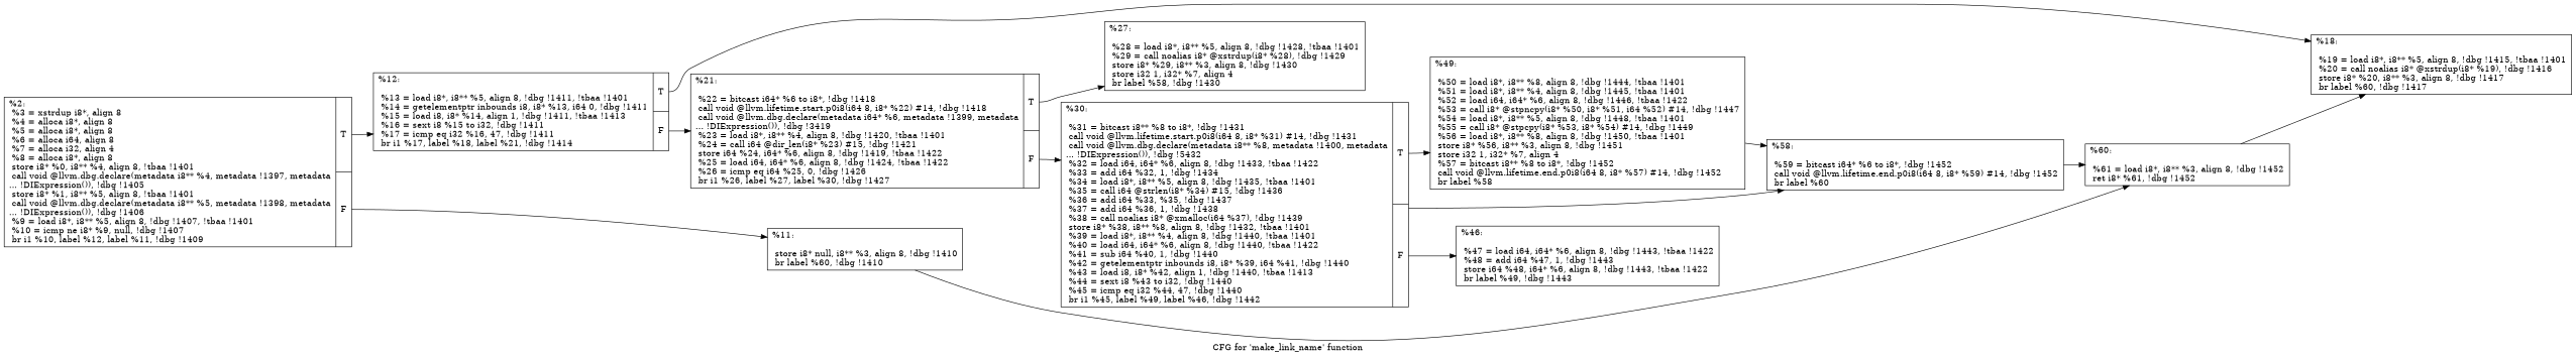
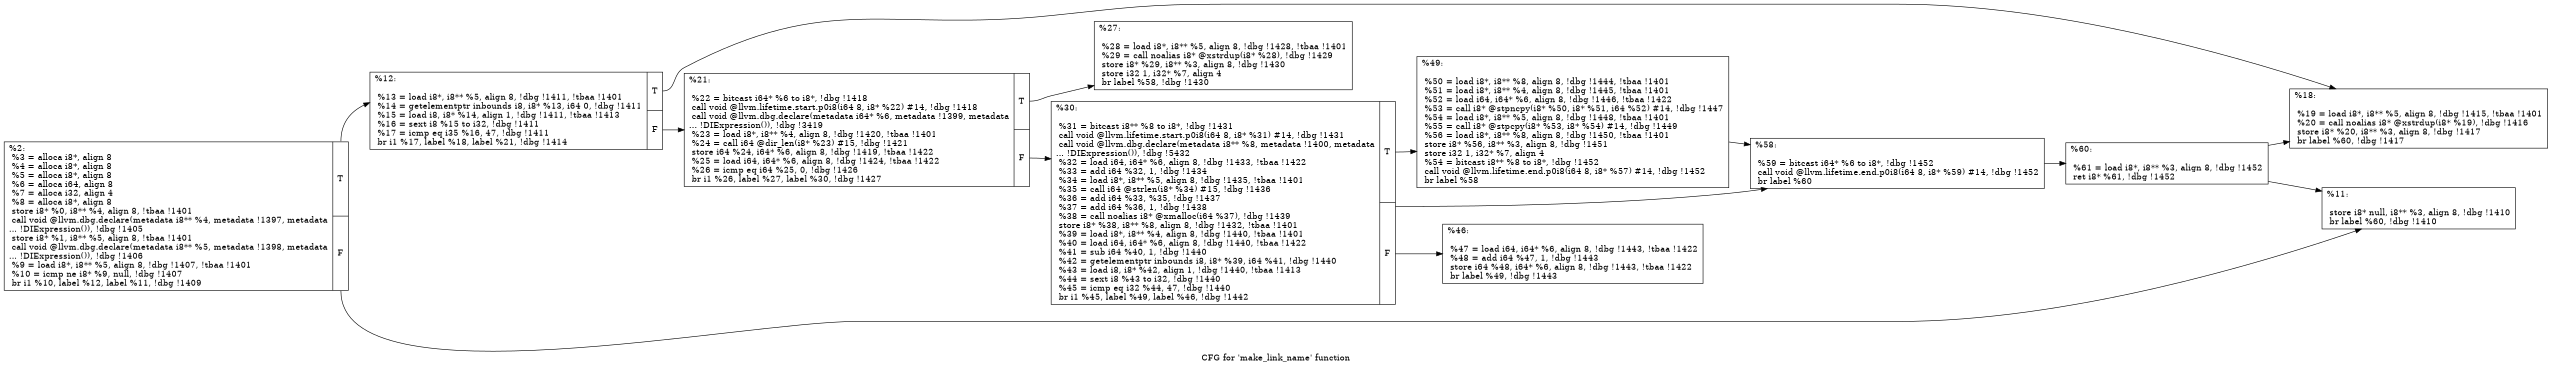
  digraph {
    label="CFG for 'make_link_name' function"
    rankdir=LR
    node [shape=record]
-   n1 [label="{%2:\l  %3 = xstrdup i8*, align 8\l  %4 = alloca i8*, align 8\l  %5 = alloca i8*, align 8\l  %6 = alloca i64, align 8\l  %7 = alloca i32, align 4\l  %8 = alloca i8*, align 8\l  store i8* %0, i8** %4, align 8, !tbaa !1401\l  call void @llvm.dbg.declare(metadata i8** %4, metadata !1397, metadata\l... !DIExpression()), !dbg !1405\l  store i8* %1, i8** %5, align 8, !tbaa !1401\l  call void @llvm.dbg.declare(metadata i8** %5, metadata !1398, metadata\l... !DIExpression()), !dbg !1406\l  %9 = load i8*, i8** %5, align 8, !dbg !1407, !tbaa !1401\l  %10 = icmp ne i8* %9, null, !dbg !1407\l  br i1 %10, label %12, label %11, !dbg !1409\l|{<s0>T|<s1>F}}"]
-   n2 [label="{%12:\l\l  %13 = load i8*, i8** %5, align 8, !dbg !1411, !tbaa !1401\l  %14 = getelementptr inbounds i8, i8* %13, i64 0, !dbg !1411\l  %15 = load i8, i8* %14, align 1, !dbg !1411, !tbaa !1413\l  %16 = sext i8 %15 to i32, !dbg !1411\l  %17 = icmp eq i32 %16, 47, !dbg !1411\l  br i1 %17, label %18, label %21, !dbg !1414\l|{<s0>T|<s1>F}}"]
+   n1 [label="{%2:\l  %3 = alloca i8*, align 8\l  %4 = alloca i8*, align 8\l  %5 = alloca i8*, align 8\l  %6 = alloca i64, align 8\l  %7 = alloca i32, align 4\l  %8 = alloca i8*, align 8\l  store i8* %0, i8** %4, align 8, !tbaa !1401\l  call void @llvm.dbg.declare(metadata i8** %4, metadata !1397, metadata\l... !DIExpression()), !dbg !1405\l  store i8* %1, i8** %5, align 8, !tbaa !1401\l  call void @llvm.dbg.declare(metadata i8** %5, metadata !1398, metadata\l... !DIExpression()), !dbg !1406\l  %9 = load i8*, i8** %5, align 8, !dbg !1407, !tbaa !1401\l  %10 = icmp ne i8* %9, null, !dbg !1407\l  br i1 %10, label %12, label %11, !dbg !1409\l|{<s0>T|<s1>F}}"]
+   n2 [label="{%12:\l\l  %13 = load i8*, i8** %5, align 8, !dbg !1411, !tbaa !1401\l  %14 = getelementptr inbounds i8, i8* %13, i64 0, !dbg !1411\l  %15 = load i8, i8* %14, align 1, !dbg !1411, !tbaa !1413\l  %16 = sext i8 %15 to i32, !dbg !1411\l  %17 = icmp eq i35 %16, 47, !dbg !1411\l  br i1 %17, label %18, label %21, !dbg !1414\l|{<s0>T|<s1>F}}"]
    n3 [label="{%11:\l\l  store i8* null, i8** %3, align 8, !dbg !1410\l  br label %60, !dbg !1410\l}"]
    n4 [label="{%18:\l\l  %19 = load i8*, i8** %5, align 8, !dbg !1415, !tbaa !1401\l  %20 = call noalias i8* @xstrdup(i8* %19), !dbg !1416\l  store i8* %20, i8** %3, align 8, !dbg !1417\l  br label %60, !dbg !1417\l}"]
    n5 [label="{%21:\l\l  %22 = bitcast i64* %6 to i8*, !dbg !1418\l  call void @llvm.lifetime.start.p0i8(i64 8, i8* %22) #14, !dbg !1418\l  call void @llvm.dbg.declare(metadata i64* %6, metadata !1399, metadata\l... !DIExpression()), !dbg !3419\l  %23 = load i8*, i8** %4, align 8, !dbg !1420, !tbaa !1401\l  %24 = call i64 @dir_len(i8* %23) #15, !dbg !1421\l  store i64 %24, i64* %6, align 8, !dbg !1419, !tbaa !1422\l  %25 = load i64, i64* %6, align 8, !dbg !1424, !tbaa !1422\l  %26 = icmp eq i64 %25, 0, !dbg !1426\l  br i1 %26, label %27, label %30, !dbg !1427\l|{<s0>T|<s1>F}}"]
    n6 [label="{%60:\l\l  %61 = load i8*, i8** %3, align 8, !dbg !1452\l  ret i8* %61, !dbg !1452\l}"]
    n7 [label="{%27:\l\l  %28 = load i8*, i8** %5, align 8, !dbg !1428, !tbaa !1401\l  %29 = call noalias i8* @xstrdup(i8* %28), !dbg !1429\l  store i8* %29, i8** %3, align 8, !dbg !1430\l  store i32 1, i32* %7, align 4\l  br label %58, !dbg !1430\l}"]
    n8 [label="{%30:\l\l  %31 = bitcast i8** %8 to i8*, !dbg !1431\l  call void @llvm.lifetime.start.p0i8(i64 8, i8* %31) #14, !dbg !1431\l  call void @llvm.dbg.declare(metadata i8** %8, metadata !1400, metadata\l... !DIExpression()), !dbg !5432\l  %32 = load i64, i64* %6, align 8, !dbg !1433, !tbaa !1422\l  %33 = add i64 %32, 1, !dbg !1434\l  %34 = load i8*, i8** %5, align 8, !dbg !1435, !tbaa !1401\l  %35 = call i64 @strlen(i8* %34) #15, !dbg !1436\l  %36 = add i64 %33, %35, !dbg !1437\l  %37 = add i64 %36, 1, !dbg !1438\l  %38 = call noalias i8* @xmalloc(i64 %37), !dbg !1439\l  store i8* %38, i8** %8, align 8, !dbg !1432, !tbaa !1401\l  %39 = load i8*, i8** %4, align 8, !dbg !1440, !tbaa !1401\l  %40 = load i64, i64* %6, align 8, !dbg !1440, !tbaa !1422\l  %41 = sub i64 %40, 1, !dbg !1440\l  %42 = getelementptr inbounds i8, i8* %39, i64 %41, !dbg !1440\l  %43 = load i8, i8* %42, align 1, !dbg !1440, !tbaa !1413\l  %44 = sext i8 %43 to i32, !dbg !1440\l  %45 = icmp eq i32 %44, 47, !dbg !1440\l  br i1 %45, label %49, label %46, !dbg !1442\l|{<s0>T|<s1>F}}"]
    n9 [label="{%58:\l\l  %59 = bitcast i64* %6 to i8*, !dbg !1452\l  call void @llvm.lifetime.end.p0i8(i64 8, i8* %59) #14, !dbg !1452\l  br label %60\l}"]
-   n10 [label="{%49:\l\l  %50 = load i8*, i8** %8, align 8, !dbg !1444, !tbaa !1401\l  %51 = load i8*, i8** %4, align 8, !dbg !1445, !tbaa !1401\l  %52 = load i64, i64* %6, align 8, !dbg !1446, !tbaa !1422\l  %53 = call i8* @stpncpy(i8* %50, i8* %51, i64 %52) #14, !dbg !1447\l  %54 = load i8*, i8** %5, align 8, !dbg !1448, !tbaa !1401\l  %55 = call i8* @stpcpy(i8* %53, i8* %54) #14, !dbg !1449\l  %56 = load i8*, i8** %8, align 8, !dbg !1450, !tbaa !1401\l  store i8* %56, i8** %3, align 8, !dbg !1451\l  store i32 1, i32* %7, align 4\l  %57 = bitcast i8** %8 to i8*, !dbg !1452\l  call void @llvm.lifetime.end.p0i8(i64 8, i8* %57) #14, !dbg !1452\l  br label %58\l}"]
+   n10 [label="{%49:\l\l  %50 = load i8*, i8** %8, align 8, !dbg !1444, !tbaa !1401\l  %51 = load i8*, i8** %4, align 8, !dbg !1445, !tbaa !1401\l  %52 = load i64, i64* %6, align 8, !dbg !1446, !tbaa !1422\l  %53 = call i8* @stpncpy(i8* %50, i8* %51, i64 %52) #14, !dbg !1447\l  %54 = load i8*, i8** %5, align 8, !dbg !1448, !tbaa !1401\l  %55 = call i8* @stpcpy(i8* %53, i8* %54) #14, !dbg !1449\l  %56 = load i8*, i8** %8, align 8, !dbg !1450, !tbaa !1401\l  store i8* %56, i8** %3, align 8, !dbg !1451\l  store i32 1, i32* %7, align 4\l  %54 = bitcast i8** %8 to i8*, !dbg !1452\l  call void @llvm.lifetime.end.p0i8(i64 8, i8* %57) #14, !dbg !1452\l  br label %58\l}"]
    n11 [label="{%46:\l\l  %47 = load i64, i64* %6, align 8, !dbg !1443, !tbaa !1422\l  %48 = add i64 %47, 1, !dbg !1443\l  store i64 %48, i64* %6, align 8, !dbg !1443, !tbaa !1422\l  br label %49, !dbg !1443\l}"]
    n1 -> n2 [tailport=s0]
    n1 -> n3 [tailport=s1]
    n2 -> n4 [tailport=s0]
    n2 -> n5 [tailport=s1]
-   n3 -> n6
+   n6 -> n3
    n5 -> n7 [tailport=s0]
    n5 -> n8 [tailport=s1]
    n6 -> n4
    n8 -> n9
    n8 -> n10 [tailport=s0]
    n8 -> n11 [tailport=s1]
    n9 -> n6
    n10 -> n9
  }
